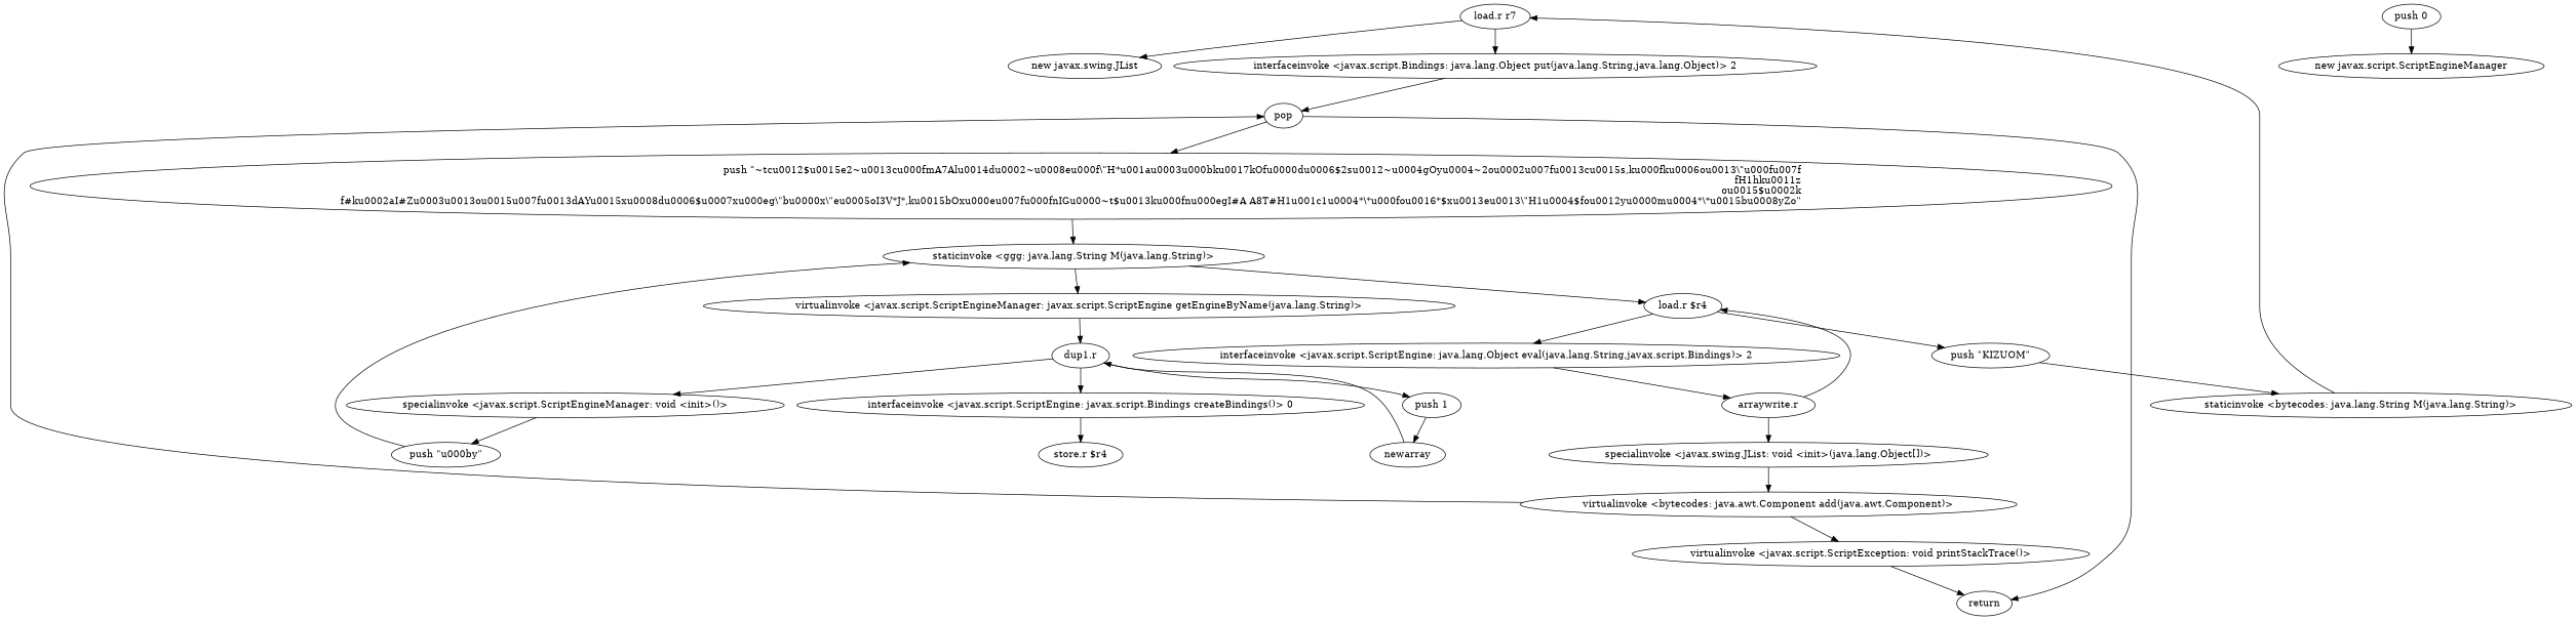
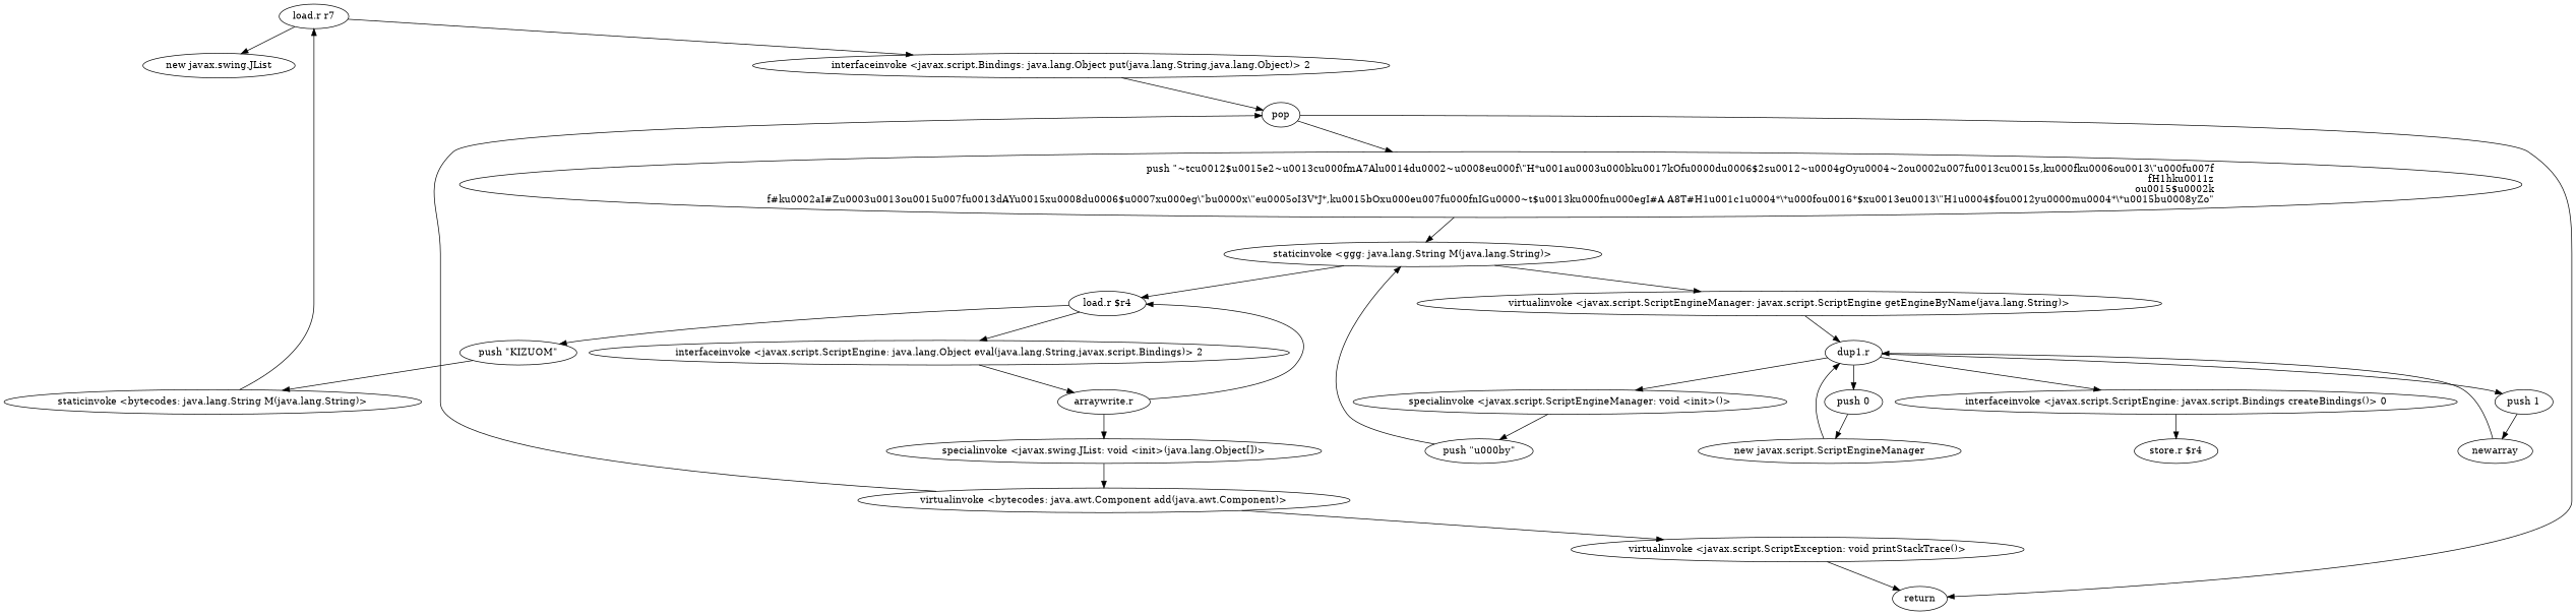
  digraph {
    n1 [label="load.r r7"]
    "new javax.swing.JList"
    "interfaceinvoke <javax.script.Bindings: java.lang.Object put(java.lang.String,java.lang.Object)> 2"
    pop
    "dup1.r"
    "push 1"
    "push 0"
    "specialinvoke <javax.script.ScriptEngineManager: void <init>()>"
    "interfaceinvoke <javax.script.ScriptEngine: javax.script.Bindings createBindings()> 0"
    newarray
    "new javax.script.ScriptEngineManager"
    "push \"\u000by\""
    "store.r $r4"
    "staticinvoke <ggg: java.lang.String M(java.lang.String)>"
    "virtualinvoke <javax.script.ScriptEngineManager: javax.script.ScriptEngine getEngineByName(java.lang.String)>"
    "load.r $r4"
    "push \"KIZUOM\""
    "interfaceinvoke <javax.script.ScriptEngine: java.lang.Object eval(java.lang.String,javax.script.Bindings)> 2"
    "staticinvoke <bytecodes: java.lang.String M(java.lang.String)>"
    "arraywrite.r"
    "push \"~\tc\u0012$\u0015e2~\u0013c\u000fmA7Al\u0014d\u0002~\u0008e\u000f\\\"H*\u001a\u0003\u000bk\u0017kOf\u0000d\u0006$2s\u0012~\u0004gOy\u0004~2o\u0002\u007f\u0013c\u0015s,k\u000fk\u0006o\u0013\\\"\u000f\u007f\rfH1hk\u0011z\ro\u0015$\u0002k\rf#k\u0002aI#Z\u0003\u0013o\u0015\u007f\u0013dAY\u0015x\u0008d\u0006$\u0007x\u000eg\\\"b\u0000x\\\"e\u0005oI3V*J*,k\u0015bOx\u000e\u007f\u000fnIG\u0000~\t$\u0013k\u000fn\u000egI#A A8T#H1\u001c1\u0004*\\*\u000fo\u0016*$x\u0013e\u0013\\\"H1\u0004$\fo\u0012y\u0000m\u0004*\\*\u0015b\u0008yZo\""
    return
    "specialinvoke <javax.swing.JList: void <init>(java.lang.Object[])>"
    "virtualinvoke <bytecodes: java.awt.Component add(java.awt.Component)>"
    "virtualinvoke <javax.script.ScriptException: void printStackTrace()>"
    n1 -> "new javax.swing.JList"
    n1 -> "interfaceinvoke <javax.script.Bindings: java.lang.Object put(java.lang.String,java.lang.Object)> 2"
    "interfaceinvoke <javax.script.Bindings: java.lang.Object put(java.lang.String,java.lang.Object)> 2" -> pop
    pop -> "push \"~\tc\u0012$\u0015e2~\u0013c\u000fmA7Al\u0014d\u0002~\u0008e\u000f\\\"H*\u001a\u0003\u000bk\u0017kOf\u0000d\u0006$2s\u0012~\u0004gOy\u0004~2o\u0002\u007f\u0013c\u0015s,k\u000fk\u0006o\u0013\\\"\u000f\u007f\rfH1hk\u0011z\ro\u0015$\u0002k\rf#k\u0002aI#Z\u0003\u0013o\u0015\u007f\u0013dAY\u0015x\u0008d\u0006$\u0007x\u000eg\\\"b\u0000x\\\"e\u0005oI3V*J*,k\u0015bOx\u000e\u007f\u000fnIG\u0000~\t$\u0013k\u000fn\u000egI#A A8T#H1\u001c1\u0004*\\*\u000fo\u0016*$x\u0013e\u0013\\\"H1\u0004$\fo\u0012y\u0000m\u0004*\\*\u0015b\u0008yZo\""
    pop -> return
    "dup1.r" -> "push 1"
+   "dup1.r" -> "push 0"
    "dup1.r" -> "specialinvoke <javax.script.ScriptEngineManager: void <init>()>"
    "dup1.r" -> "interfaceinvoke <javax.script.ScriptEngine: javax.script.Bindings createBindings()> 0"
    "push 1" -> newarray
    "push 0" -> "new javax.script.ScriptEngineManager"
    "specialinvoke <javax.script.ScriptEngineManager: void <init>()>" -> "push \"\u000by\""
    "interfaceinvoke <javax.script.ScriptEngine: javax.script.Bindings createBindings()> 0" -> "store.r $r4"
    newarray -> "dup1.r"
+   "new javax.script.ScriptEngineManager" -> "dup1.r"
    "push \"\u000by\"" -> "staticinvoke <ggg: java.lang.String M(java.lang.String)>"
    "staticinvoke <ggg: java.lang.String M(java.lang.String)>" -> "virtualinvoke <javax.script.ScriptEngineManager: javax.script.ScriptEngine getEngineByName(java.lang.String)>"
    "staticinvoke <ggg: java.lang.String M(java.lang.String)>" -> "load.r $r4"
    "virtualinvoke <javax.script.ScriptEngineManager: javax.script.ScriptEngine getEngineByName(java.lang.String)>" -> "dup1.r"
    "load.r $r4" -> "push \"KIZUOM\""
    "load.r $r4" -> "interfaceinvoke <javax.script.ScriptEngine: java.lang.Object eval(java.lang.String,javax.script.Bindings)> 2"
    "push \"KIZUOM\"" -> "staticinvoke <bytecodes: java.lang.String M(java.lang.String)>"
    "interfaceinvoke <javax.script.ScriptEngine: java.lang.Object eval(java.lang.String,javax.script.Bindings)> 2" -> "arraywrite.r"
    "staticinvoke <bytecodes: java.lang.String M(java.lang.String)>" -> n1
    "arraywrite.r" -> "load.r $r4"
    "arraywrite.r" -> "specialinvoke <javax.swing.JList: void <init>(java.lang.Object[])>"
    "push \"~\tc\u0012$\u0015e2~\u0013c\u000fmA7Al\u0014d\u0002~\u0008e\u000f\\\"H*\u001a\u0003\u000bk\u0017kOf\u0000d\u0006$2s\u0012~\u0004gOy\u0004~2o\u0002\u007f\u0013c\u0015s,k\u000fk\u0006o\u0013\\\"\u000f\u007f\rfH1hk\u0011z\ro\u0015$\u0002k\rf#k\u0002aI#Z\u0003\u0013o\u0015\u007f\u0013dAY\u0015x\u0008d\u0006$\u0007x\u000eg\\\"b\u0000x\\\"e\u0005oI3V*J*,k\u0015bOx\u000e\u007f\u000fnIG\u0000~\t$\u0013k\u000fn\u000egI#A A8T#H1\u001c1\u0004*\\*\u000fo\u0016*$x\u0013e\u0013\\\"H1\u0004$\fo\u0012y\u0000m\u0004*\\*\u0015b\u0008yZo\"" -> "staticinvoke <ggg: java.lang.String M(java.lang.String)>"
    "specialinvoke <javax.swing.JList: void <init>(java.lang.Object[])>" -> "virtualinvoke <bytecodes: java.awt.Component add(java.awt.Component)>"
    "virtualinvoke <bytecodes: java.awt.Component add(java.awt.Component)>" -> pop
    "virtualinvoke <bytecodes: java.awt.Component add(java.awt.Component)>" -> "virtualinvoke <javax.script.ScriptException: void printStackTrace()>"
    "virtualinvoke <javax.script.ScriptException: void printStackTrace()>" -> return
  }
